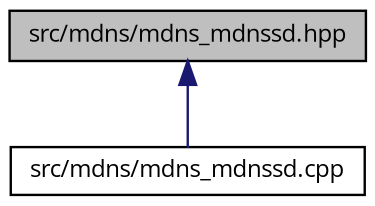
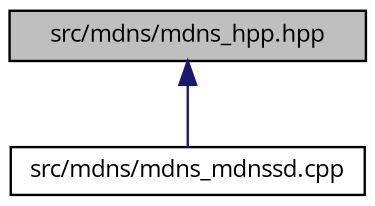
  digraph {
    fontname="Open Sans"
    node [color=black fontname="Open Sans" fontsize=10 shape=record style=filled]
-   n1 [fillcolor=grey75 fontcolor=black height=0.2 label="src/mdns/mdns_mdnssd.hpp" width=0.4]
+   n1 [fillcolor=grey75 fontcolor=black height=0.2 label="src/mdns/mdns_hpp.hpp" width=0.4]
    n2 [fillcolor=white height=0.2 label="src/mdns/mdns_mdnssd.cpp" width=0.4]
    n1 -> n2 [color=midnightblue dir=back fontname="Open Sans" fontsize=10 labelfontname=Helvetica labelfontsize=10 style=solid]
  }
